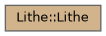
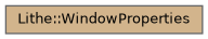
  digraph {
    rankdir=TB
-   n1 [color=grey40 fillcolor=tan fontname=Helvetica fontsize=10 height=0.2 label="Lithe::Lithe" shape=box style=filled width=0.4]
+   n1 [color=grey40 fillcolor=tan fontname=Helvetica fontsize=10 height=0.2 label="Lithe::WindowProperties" shape=box style=filled width=0.4]
  }
